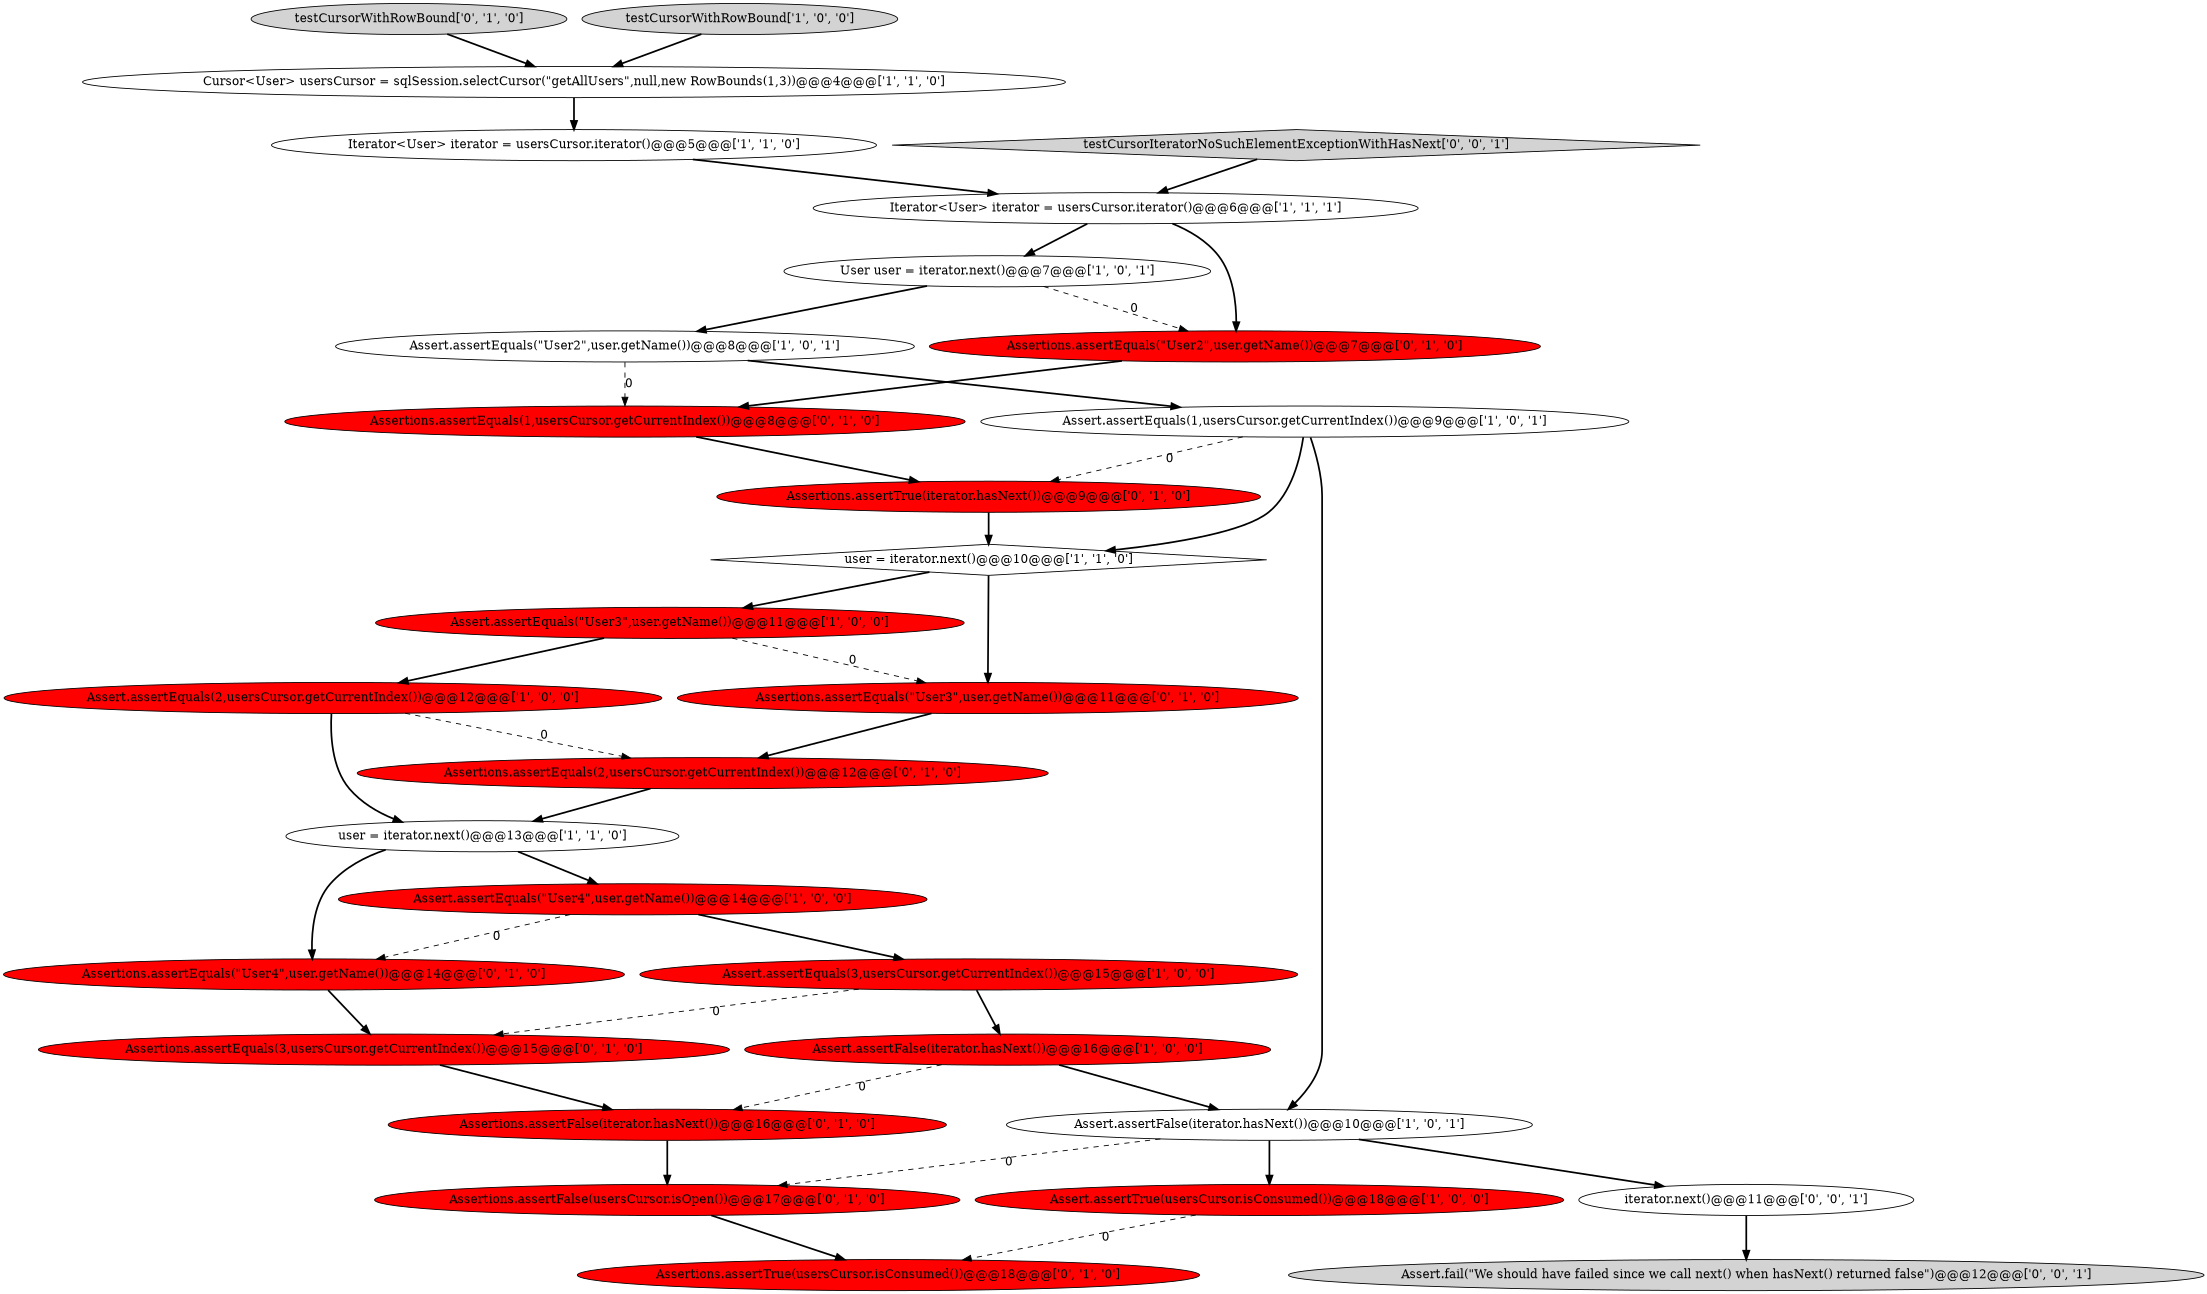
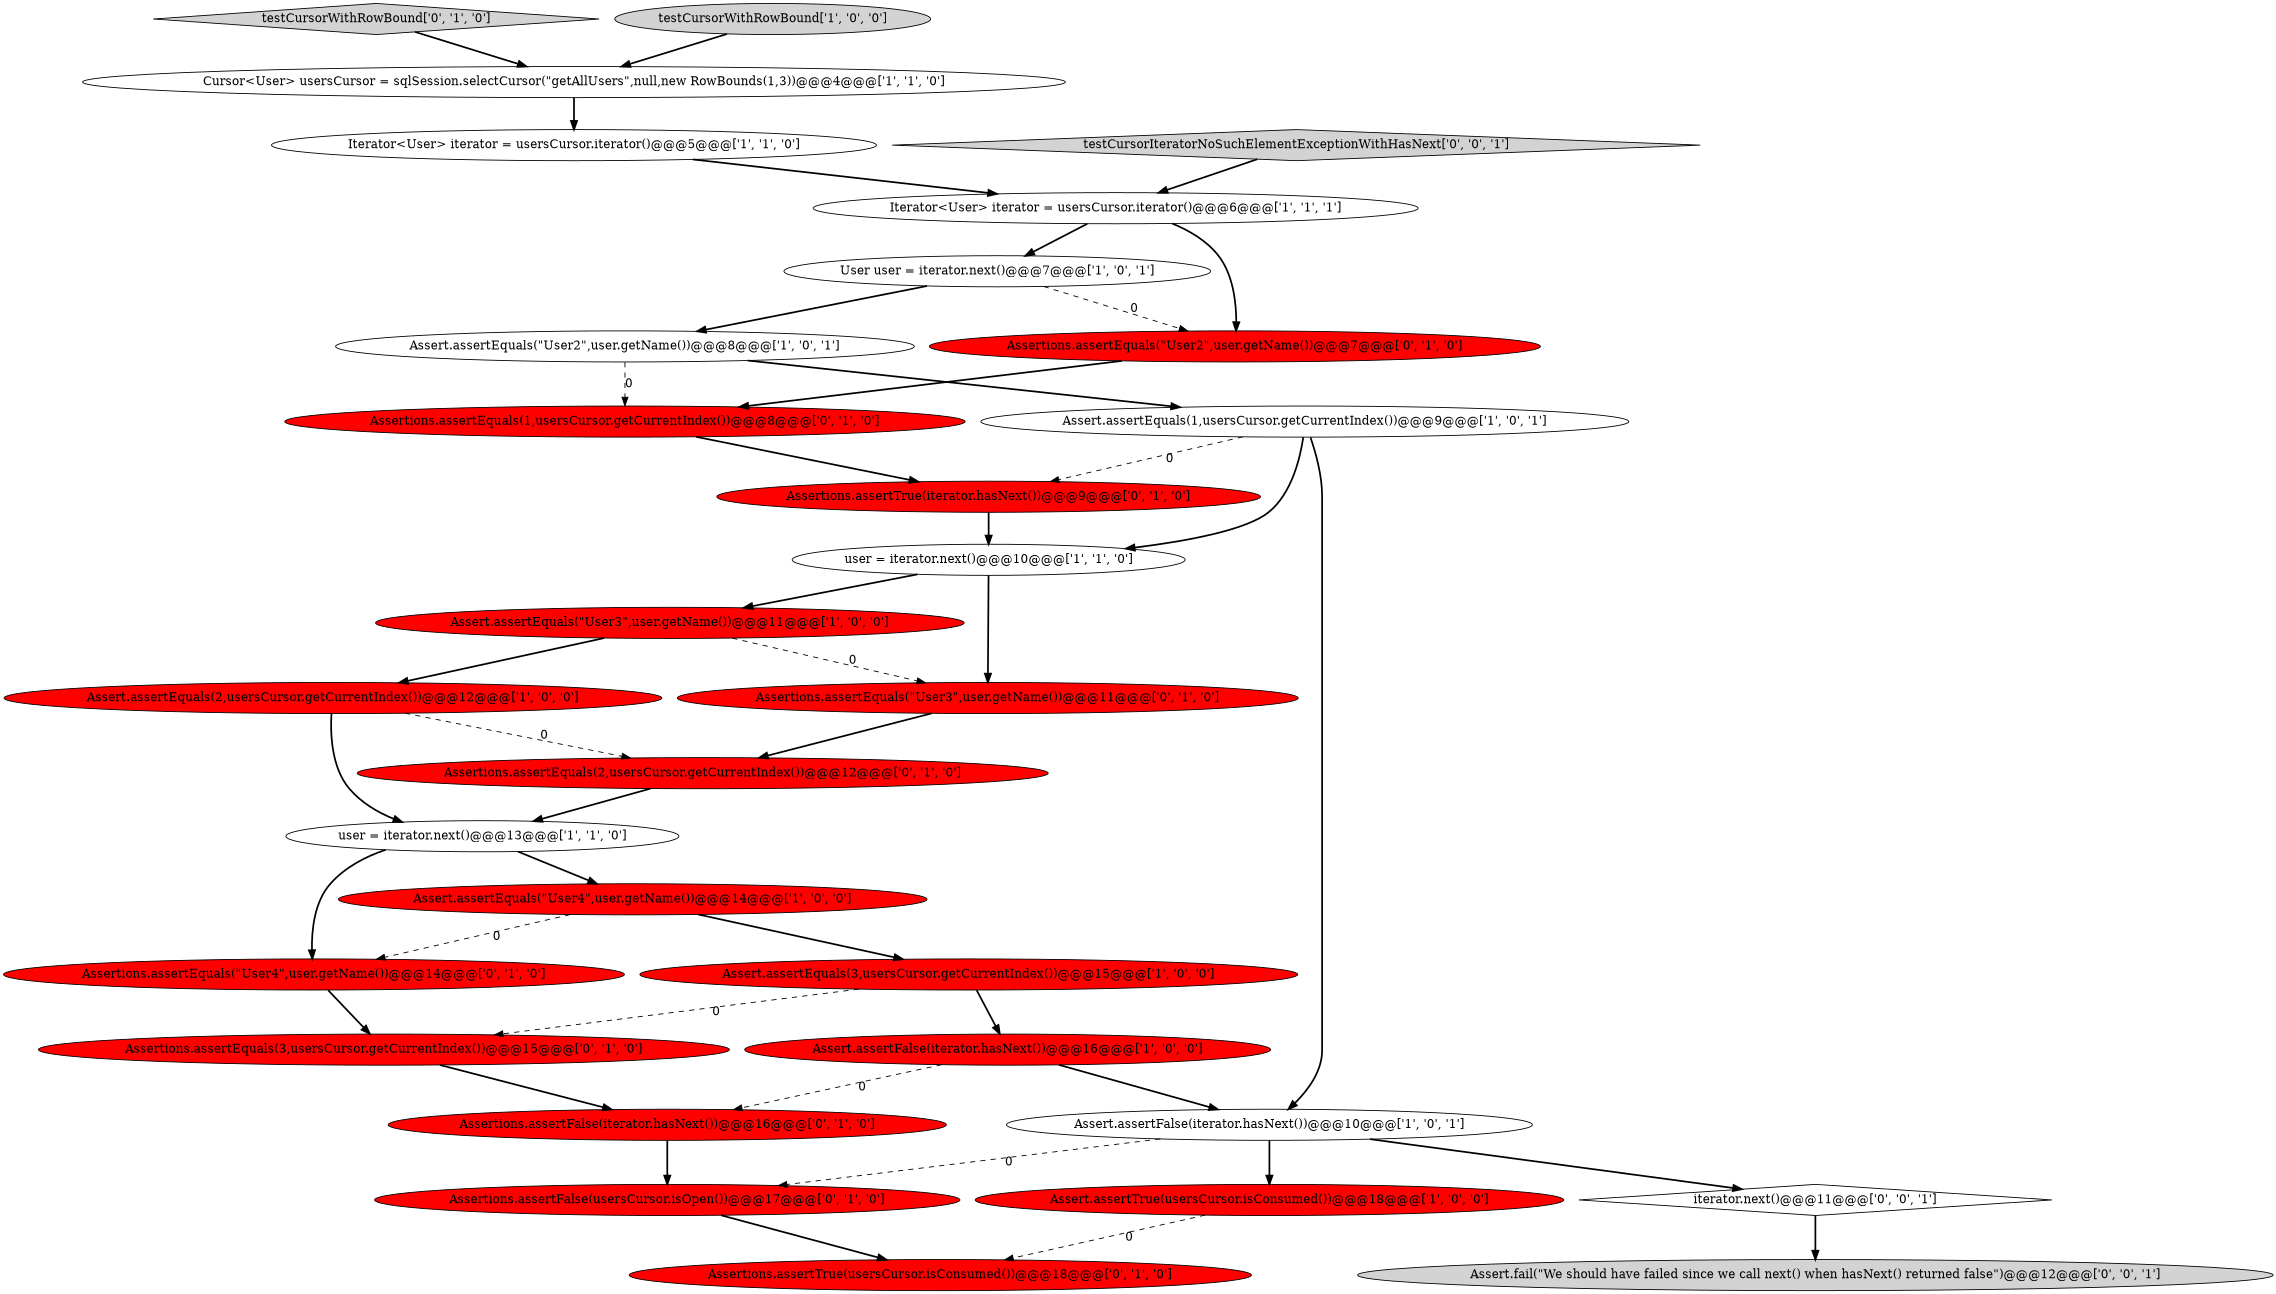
  digraph {
    node [fillcolor=red shape=ellipse style=filled]
    edge [style=bold]
    n1 [label="Assertions.assertFalse(iterator.hasNext())@@@16@@@['0', '1', '0']"]
    n2 [label="Assertions.assertFalse(usersCursor.isOpen())@@@17@@@['0', '1', '0']"]
    n3 [label="Assertions.assertTrue(usersCursor.isConsumed())@@@18@@@['0', '1', '0']"]
    n4 [label="Assert.assertEquals(2,usersCursor.getCurrentIndex())@@@12@@@['1', '0', '0']"]
    n5 [fillcolor=white label="user = iterator.next()@@@13@@@['1', '1', '0']"]
    n6 [label="Assertions.assertEquals(2,usersCursor.getCurrentIndex())@@@12@@@['0', '1', '0']"]
    n7 [label="Assert.assertEquals(\"User4\",user.getName())@@@14@@@['1', '0', '0']"]
    n8 [label="Assertions.assertEquals(\"User4\",user.getName())@@@14@@@['0', '1', '0']"]
    n9 [fillcolor=white label="Assert.assertEquals(\"User2\",user.getName())@@@8@@@['1', '0', '1']"]
    n10 [fillcolor=white label="Assert.assertEquals(1,usersCursor.getCurrentIndex())@@@9@@@['1', '0', '1']"]
    n11 [label="Assertions.assertEquals(1,usersCursor.getCurrentIndex())@@@8@@@['0', '1', '0']"]
    n12 [label="Assertions.assertTrue(iterator.hasNext())@@@9@@@['0', '1', '0']"]
-   n13 [fillcolor=white label="user = iterator.next()@@@10@@@['1', '1', '0']" shape=diamond]
+   n13 [fillcolor=white label="user = iterator.next()@@@10@@@['1', '1', '0']"]
    n14 [fillcolor=white label="Assert.assertFalse(iterator.hasNext())@@@10@@@['1', '0', '1']"]
    n15 [label="Assert.assertEquals(3,usersCursor.getCurrentIndex())@@@15@@@['1', '0', '0']"]
    n16 [label="Assertions.assertEquals(3,usersCursor.getCurrentIndex())@@@15@@@['0', '1', '0']"]
    n17 [fillcolor=lightgray label="Assert.fail(\"We should have failed since we call next() when hasNext() returned false\")@@@12@@@['0', '0', '1']"]
    n18 [fillcolor=white label="Iterator<User> iterator = usersCursor.iterator()@@@5@@@['1', '1', '0']"]
    n19 [fillcolor=white label="Iterator<User> iterator = usersCursor.iterator()@@@6@@@['1', '1', '1']"]
    n20 [fillcolor=white label="User user = iterator.next()@@@7@@@['1', '0', '1']"]
    n21 [label="Assertions.assertEquals(\"User2\",user.getName())@@@7@@@['0', '1', '0']"]
-   n22 [fillcolor=lightgray label="testCursorWithRowBound['0', '1', '0']"]
+   n22 [fillcolor=lightgray label="testCursorWithRowBound['0', '1', '0']" shape=diamond]
    n23 [fillcolor=white label="Cursor<User> usersCursor = sqlSession.selectCursor(\"getAllUsers\",null,new RowBounds(1,3))@@@4@@@['1', '1', '0']"]
    n24 [label="Assertions.assertEquals(\"User3\",user.getName())@@@11@@@['0', '1', '0']"]
    n25 [label="Assert.assertEquals(\"User3\",user.getName())@@@11@@@['1', '0', '0']"]
-   n26 [fillcolor=white label="iterator.next()@@@11@@@['0', '0', '1']"]
+   n26 [fillcolor=white label="iterator.next()@@@11@@@['0', '0', '1']" shape=diamond]
    n27 [label="Assert.assertTrue(usersCursor.isConsumed())@@@18@@@['1', '0', '0']"]
    n28 [label="Assert.assertFalse(iterator.hasNext())@@@16@@@['1', '0', '0']"]
    n29 [fillcolor=lightgray label="testCursorIteratorNoSuchElementExceptionWithHasNext['0', '0', '1']" shape=diamond]
    n30 [fillcolor=lightgray label="testCursorWithRowBound['1', '0', '0']"]
    n1 -> n2
    n2 -> n3
    n4 -> n5
    n4 -> n6 [label=0 style=dashed]
    n5 -> n7
    n5 -> n8
    n6 -> n5
    n7 -> n8 [label=0 style=dashed]
    n7 -> n15
    n8 -> n16
    n9 -> n10
    n9 -> n11 [label=0 style=dashed]
    n10 -> n12 [label=0 style=dashed]
    n10 -> n13
    n10 -> n14
    n11 -> n12
    n12 -> n13
    n13 -> n24
    n13 -> n25
    n14 -> n2 [label=0 style=dashed]
    n14 -> n26
    n14 -> n27
    n15 -> n16 [label=0 style=dashed]
    n15 -> n28
    n16 -> n1
    n18 -> n19
    n19 -> n20
    n19 -> n21
    n20 -> n9
    n20 -> n21 [label=0 style=dashed]
    n21 -> n11
    n22 -> n23
    n23 -> n18
    n24 -> n6
    n25 -> n4
    n25 -> n24 [label=0 style=dashed]
    n26 -> n17
    n27 -> n3 [label=0 style=dashed]
    n28 -> n1 [label=0 style=dashed]
    n28 -> n14
    n29 -> n19
    n30 -> n23
  }
